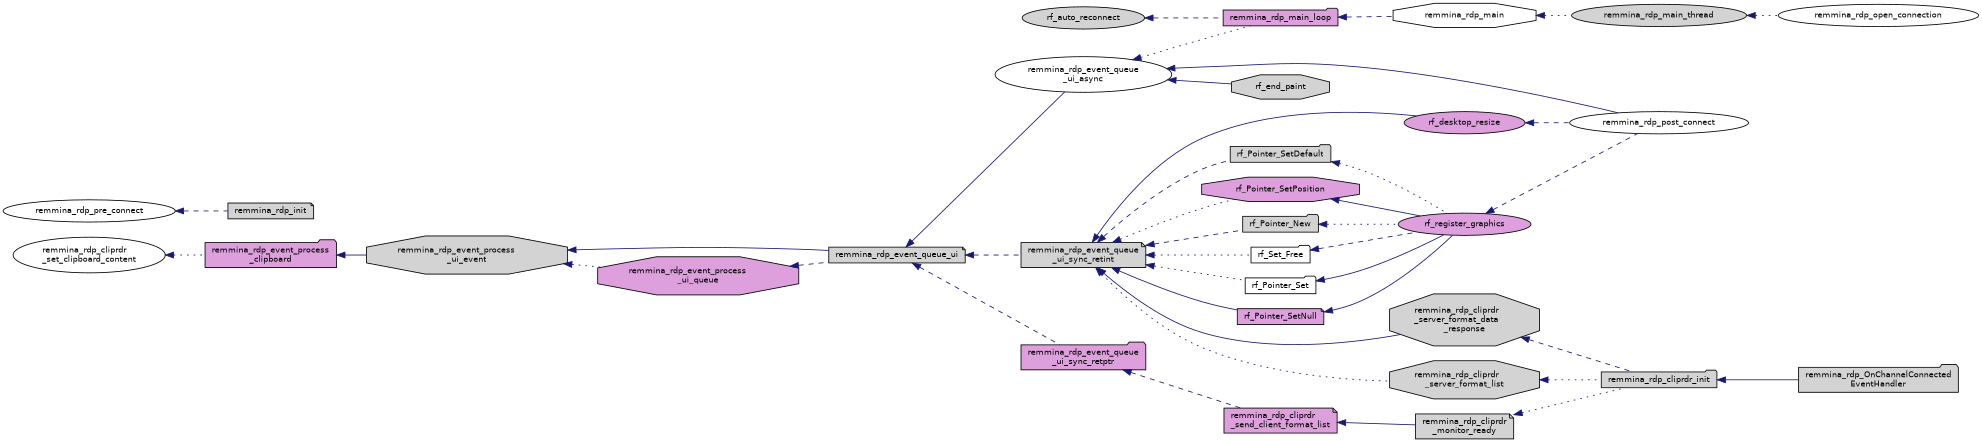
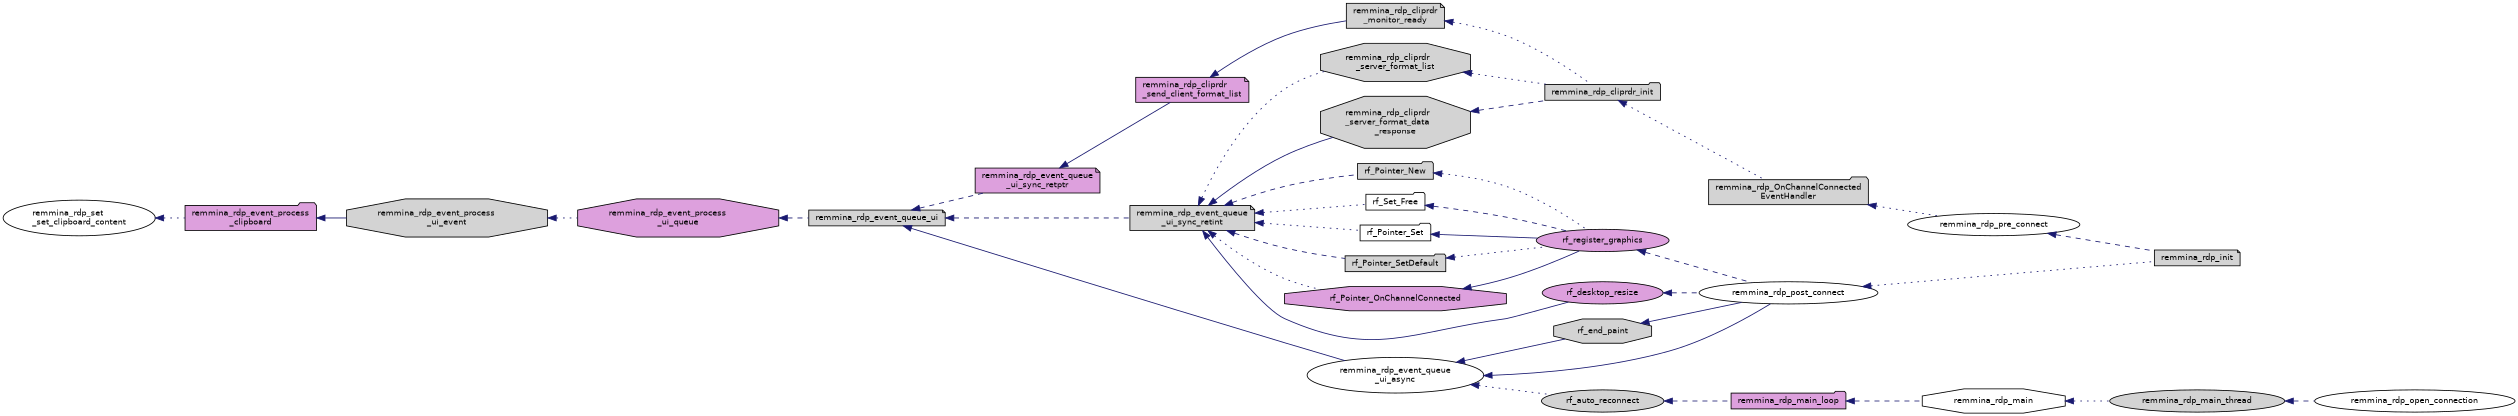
  digraph {
    rankdir=LR
    node [color=black fillcolor=lightgrey fontname=Helvetica fontsize=10 shape=ellipse style=filled]
    edge [color=midnightblue dir=back fontname=Helvetica fontsize=10 labelfontname=Helvetica labelfontsize=10 style=dotted]
-   n1 [fillcolor=white fontcolor=black height=0.2 label="remmina_rdp_cliprdr\l_set_clipboard_content" width=0.4]
+   n1 [fillcolor=white fontcolor=black height=0.2 label="remmina_rdp_set\l_set_clipboard_content" width=0.4]
    n2 [fillcolor=plum height=0.2 label="remmina_rdp_event_process\l_clipboard" shape=folder width=0.4]
    n3 [height=0.2 label="remmina_rdp_event_process\l_ui_event" shape=octagon width=0.4]
    n4 [fillcolor=plum height=0.2 label="remmina_rdp_event_process\l_ui_queue" shape=octagon width=0.4]
    n5 [height=0.2 label=remmina_rdp_event_queue_ui shape=note width=0.4]
    n6 [fillcolor=white height=0.2 label="remmina_rdp_event_queue\l_ui_async" width=0.4]
    n7 [height=0.2 label="remmina_rdp_event_queue\l_ui_sync_retint" shape=note width=0.4]
-   n8 [fillcolor=plum height=0.2 label="remmina_rdp_event_queue\l_ui_sync_retptr" shape=folder width=0.4]
+   n8 [fillcolor=plum height=0.2 label="remmina_rdp_event_queue\l_ui_sync_retptr" shape=note width=0.4]
    n9 [height=0.2 label=rf_auto_reconnect width=0.4]
    n10 [height=0.2 label=rf_end_paint shape=octagon width=0.4]
    n11 [fillcolor=white height=0.2 label=remmina_rdp_post_connect width=0.4]
    n12 [height=0.2 label="remmina_rdp_cliprdr\l_server_format_list" shape=octagon width=0.4]
    n13 [height=0.2 label="remmina_rdp_cliprdr\l_server_format_data\l_response" shape=octagon width=0.4]
    n14 [height=0.2 label=rf_Pointer_New shape=folder width=0.4]
    n15 [fillcolor=white height=0.2 label=rf_Set_Free shape=folder width=0.4]
    n16 [fillcolor=white height=0.2 label=rf_Pointer_Set shape=folder width=0.4]
-   n17 [fillcolor=plum height=0.2 label=rf_Pointer_SetNull shape=note width=0.4]
    n18 [height=0.2 label=rf_Pointer_SetDefault shape=folder width=0.4]
-   n19 [fillcolor=plum height=0.2 label=rf_Pointer_SetPosition shape=octagon width=0.4]
+   n19 [fillcolor=plum height=0.2 label=rf_Pointer_OnChannelConnected shape=octagon width=0.4]
    n20 [fillcolor=plum height=0.2 label=rf_desktop_resize width=0.4]
    n21 [fillcolor=plum height=0.2 label="remmina_rdp_cliprdr\l_send_client_format_list" shape=note width=0.4]
    n22 [fillcolor=plum height=0.2 label=remmina_rdp_main_loop shape=folder width=0.4]
    n23 [height=0.2 label=remmina_rdp_init shape=note width=0.4]
    n24 [fillcolor=white height=0.2 label=remmina_rdp_main shape=octagon width=0.4]
    n25 [height=0.2 label=remmina_rdp_main_thread width=0.4]
    n26 [fillcolor=white height=0.2 label=remmina_rdp_open_connection width=0.4]
    n27 [height=0.2 label=remmina_rdp_cliprdr_init shape=folder width=0.4]
    n28 [fillcolor=plum height=0.2 label=rf_register_graphics width=0.4]
    n29 [height=0.2 label="remmina_rdp_OnChannelConnected\lEventHandler" shape=folder width=0.4]
    n30 [fillcolor=white height=0.2 label=remmina_rdp_pre_connect width=0.4]
    n31 [height=0.2 label="remmina_rdp_cliprdr\l_monitor_ready" shape=note width=0.4]
    n1 -> n2
    n2 -> n3 [style=solid]
    n3 -> n4
-   n3 -> n5 [style=solid]
    n4 -> n5 [style=dashed]
    n5 -> n6 [style=solid]
    n5 -> n7 [style=dashed]
    n5 -> n8 [style=dashed]
-   n6 -> n22
+   n6 -> n9
    n6 -> n10 [style=solid]
    n6 -> n11 [style=solid]
    n7 -> n12
    n7 -> n13 [style=solid]
    n7 -> n14 [style=dashed]
    n7 -> n15
    n7 -> n16
-   n7 -> n17 [style=solid]
    n7 -> n18 [style=dashed]
    n7 -> n19
    n7 -> n20 [style=solid]
-   n8 -> n21 [style=dashed]
+   n8 -> n21 [style=solid]
    n9 -> n22 [style=dashed]
+   n10 -> n11 [style=solid]
+   n11 -> n23
    n12 -> n27
    n13 -> n27 [style=dashed]
    n14 -> n28
    n15 -> n28 [style=dashed]
    n16 -> n28 [style=solid]
-   n17 -> n28 [style=solid]
    n18 -> n28
    n19 -> n28 [style=solid]
    n20 -> n11 [style=dashed]
    n21 -> n31 [style=solid]
    n22 -> n24 [style=dashed]
    n24 -> n25
-   n25 -> n26
-   n27 -> n29 [style=solid]
+   n25 -> n26 [style=dashed]
+   n27 -> n29
    n28 -> n11 [style=dashed]
+   n29 -> n30
    n30 -> n23 [style=dashed]
    n31 -> n27
  }
